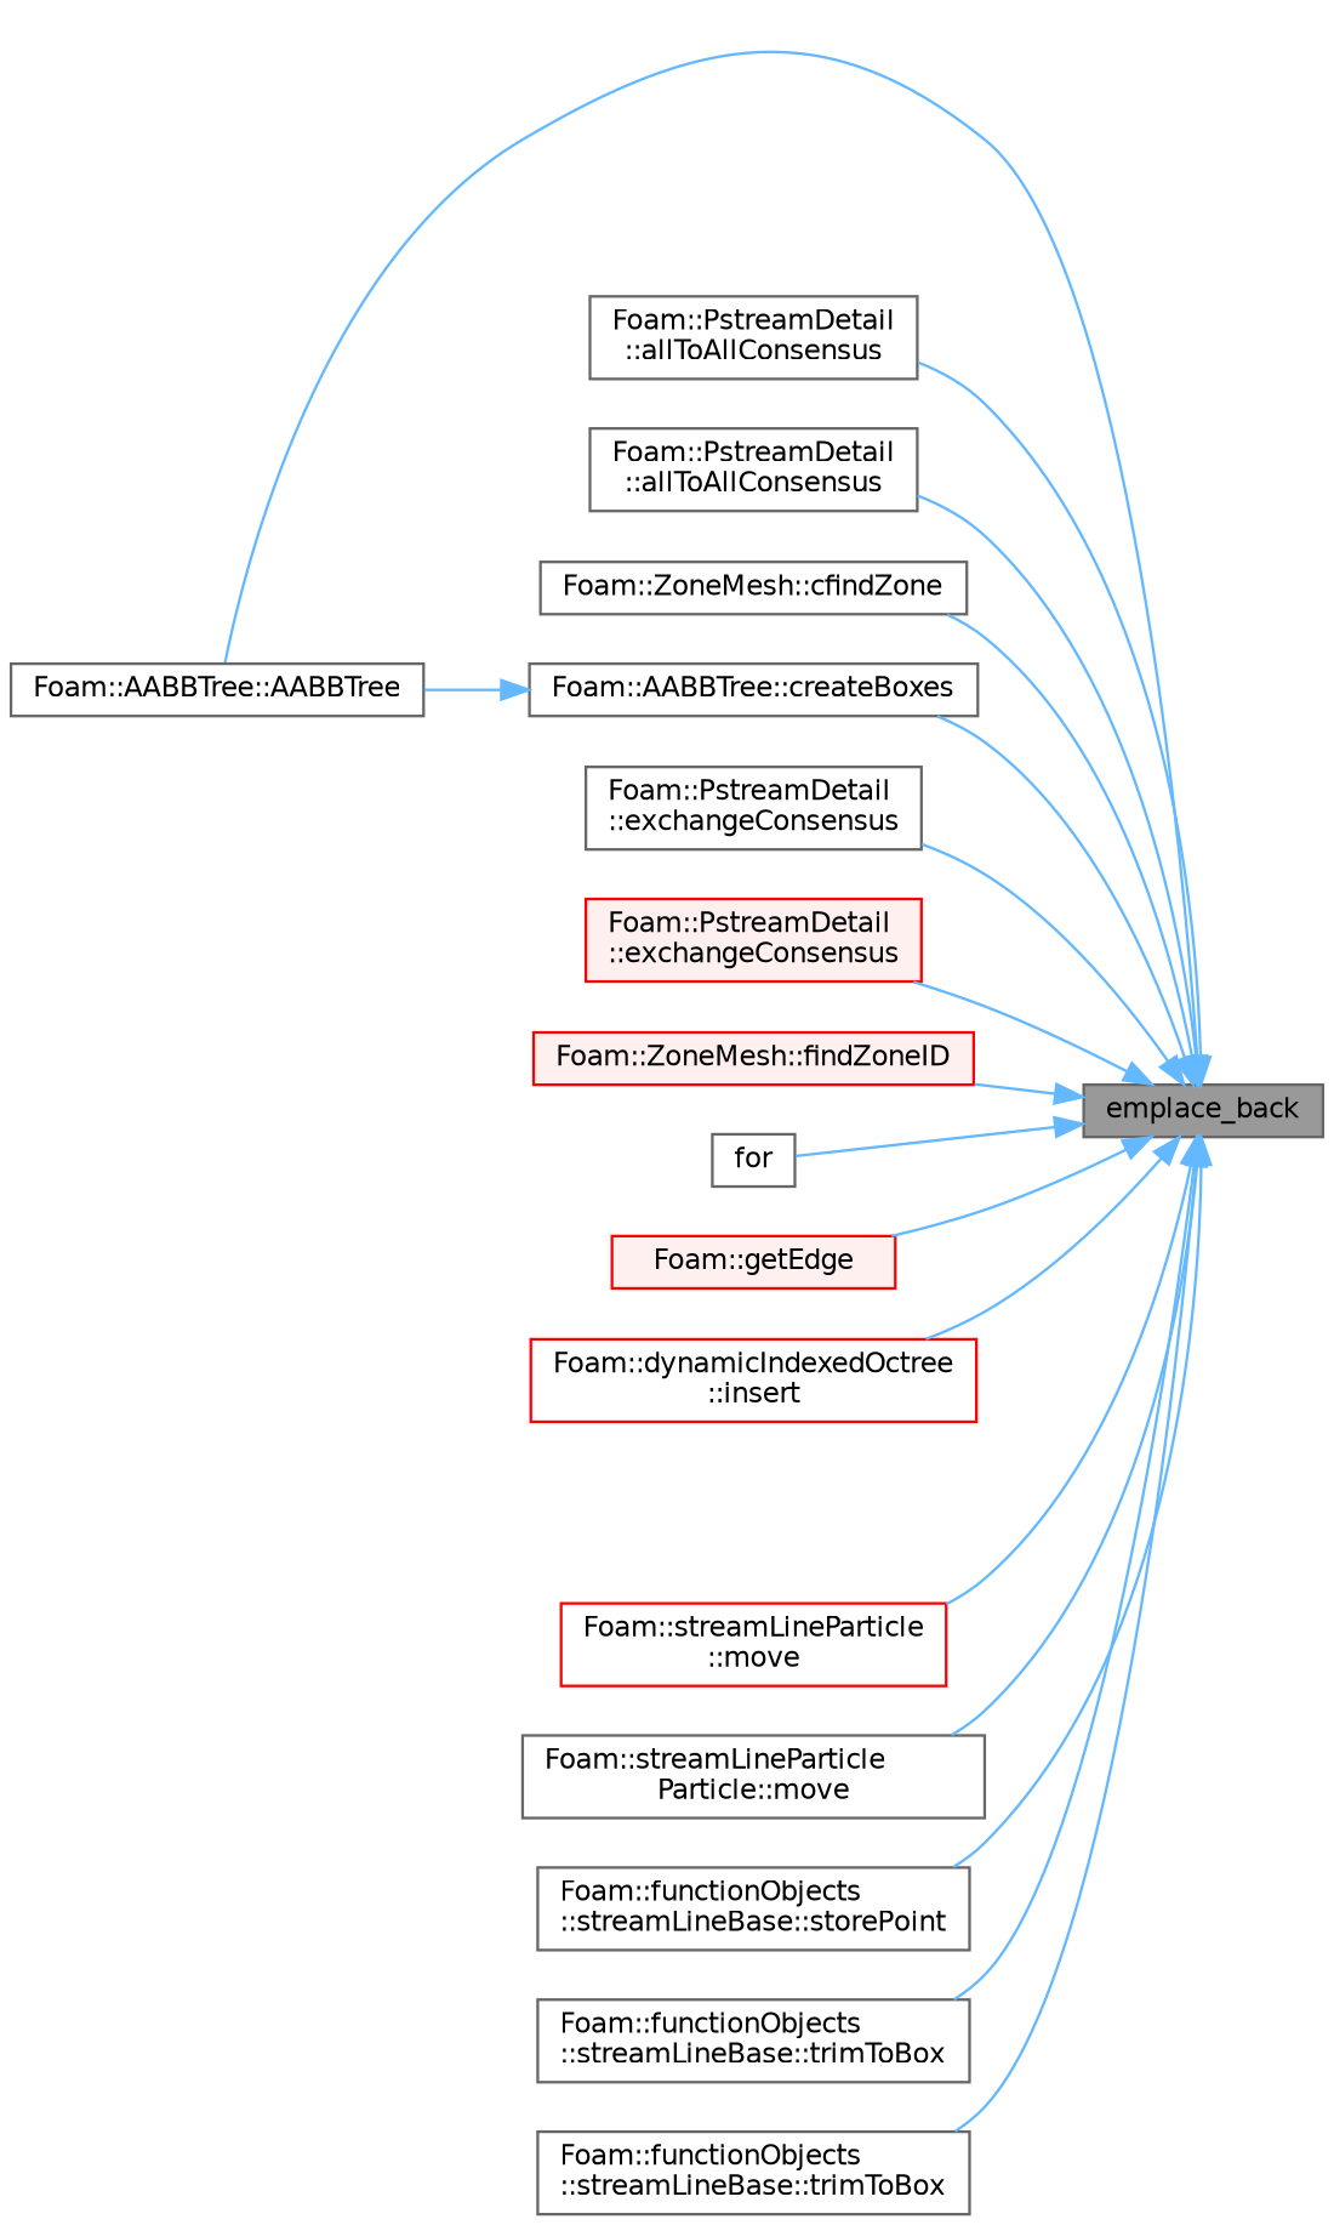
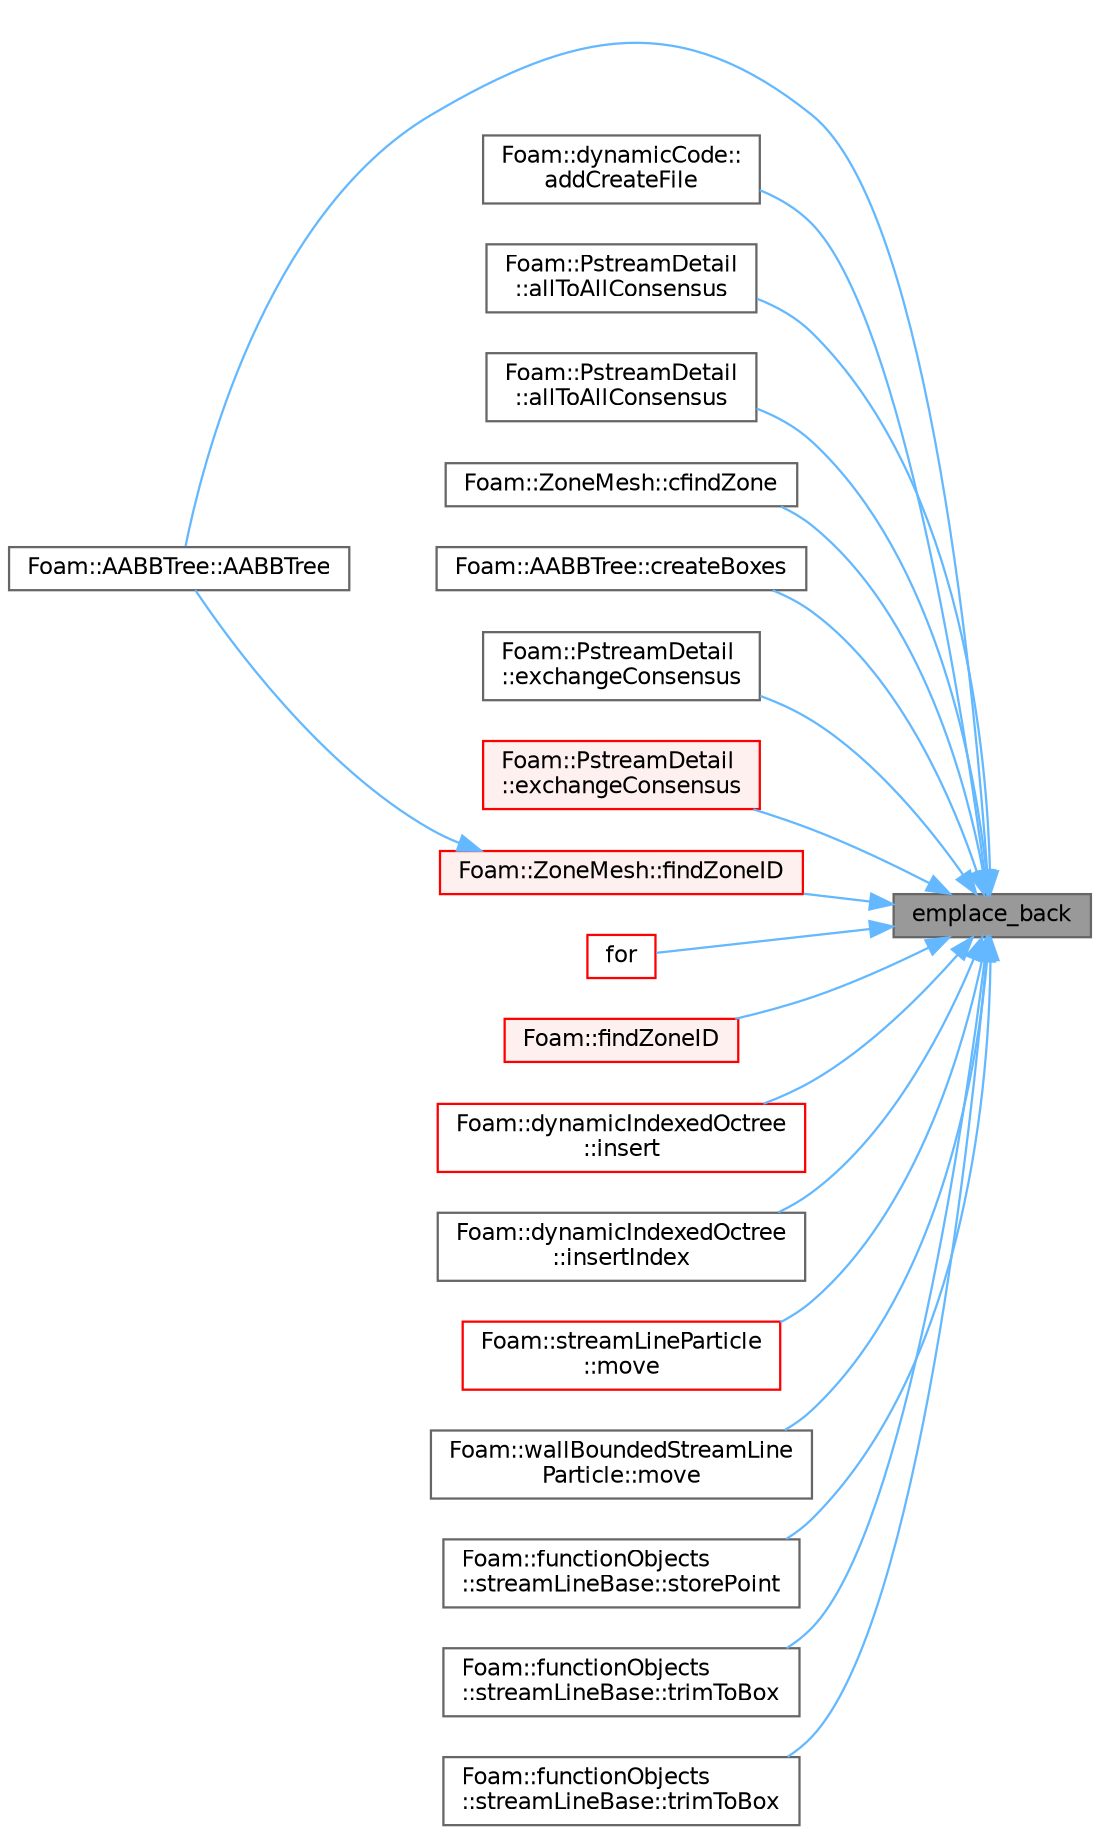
  digraph {
    rankdir=RL
    node [color=grey40 fillcolor=white fontname=Helvetica fontsize=10 shape=box style=filled]
    edge [color=steelblue1 dir=back fontname=Helvetica fontsize=10 labelfontname=Helvetica labelfontsize=10 style=solid]
    n1 [color=gray40 fillcolor=grey60 fontcolor=black height=0.2 label=emplace_back width=0.4]
    n2 [height=0.2 label="Foam::AABBTree::AABBTree" width=0.4]
+   n3 [height=0.2 label="Foam::dynamicCode::\laddCreateFile" width=0.4]
    n4 [height=0.2 label="Foam::PstreamDetail\l::allToAllConsensus" width=0.4]
    n5 [height=0.2 label="Foam::PstreamDetail\l::allToAllConsensus" width=0.4]
    n6 [height=0.2 label="Foam::ZoneMesh::cfindZone" width=0.4]
    n7 [height=0.2 label="Foam::AABBTree::createBoxes" width=0.4]
    n8 [height=0.2 label="Foam::PstreamDetail\l::exchangeConsensus" width=0.4]
    n9 [color=red fillcolor="#FFF0F0" height=0.2 label="Foam::PstreamDetail\l::exchangeConsensus" width=0.4]
    n10 [color=red fillcolor="#FFF0F0" height=0.2 label="Foam::ZoneMesh::findZoneID" width=0.4]
-   n11 [height=0.2 label=for width=0.4]
-   n12 [color=red fillcolor="#FFF0F0" height=0.2 label="Foam::getEdge" width=0.4]
+   n11 [color=red height=0.2 label=for width=0.4]
+   n12 [color=red fillcolor="#FFF0F0" height=0.2 label="Foam::findZoneID" width=0.4]
    n13 [color=red height=0.2 label="Foam::dynamicIndexedOctree\l::insert" width=0.4]
+   n14 [height=0.2 label="Foam::dynamicIndexedOctree\l::insertIndex" width=0.4]
    n15 [color=red height=0.2 label="Foam::streamLineParticle\l::move" width=0.4]
-   n16 [height=0.2 label="Foam::streamLineParticle\lParticle::move" width=0.4]
+   n16 [height=0.2 label="Foam::wallBoundedStreamLine\lParticle::move" width=0.4]
    n17 [height=0.2 label="Foam::functionObjects\l::streamLineBase::storePoint" width=0.4]
    n18 [height=0.2 label="Foam::functionObjects\l::streamLineBase::trimToBox" width=0.4]
    n19 [height=0.2 label="Foam::functionObjects\l::streamLineBase::trimToBox" width=0.4]
    n1 -> n2
+   n1 -> n3
    n1 -> n4
    n1 -> n5
    n1 -> n6
    n1 -> n7
    n1 -> n8
    n1 -> n9
    n1 -> n10
    n1 -> n11
    n1 -> n12
    n1 -> n13
+   n1 -> n14
    n1 -> n15
    n1 -> n16
    n1 -> n17
    n1 -> n18
    n1 -> n19
-   n7 -> n2
+   n10 -> n2
  }
